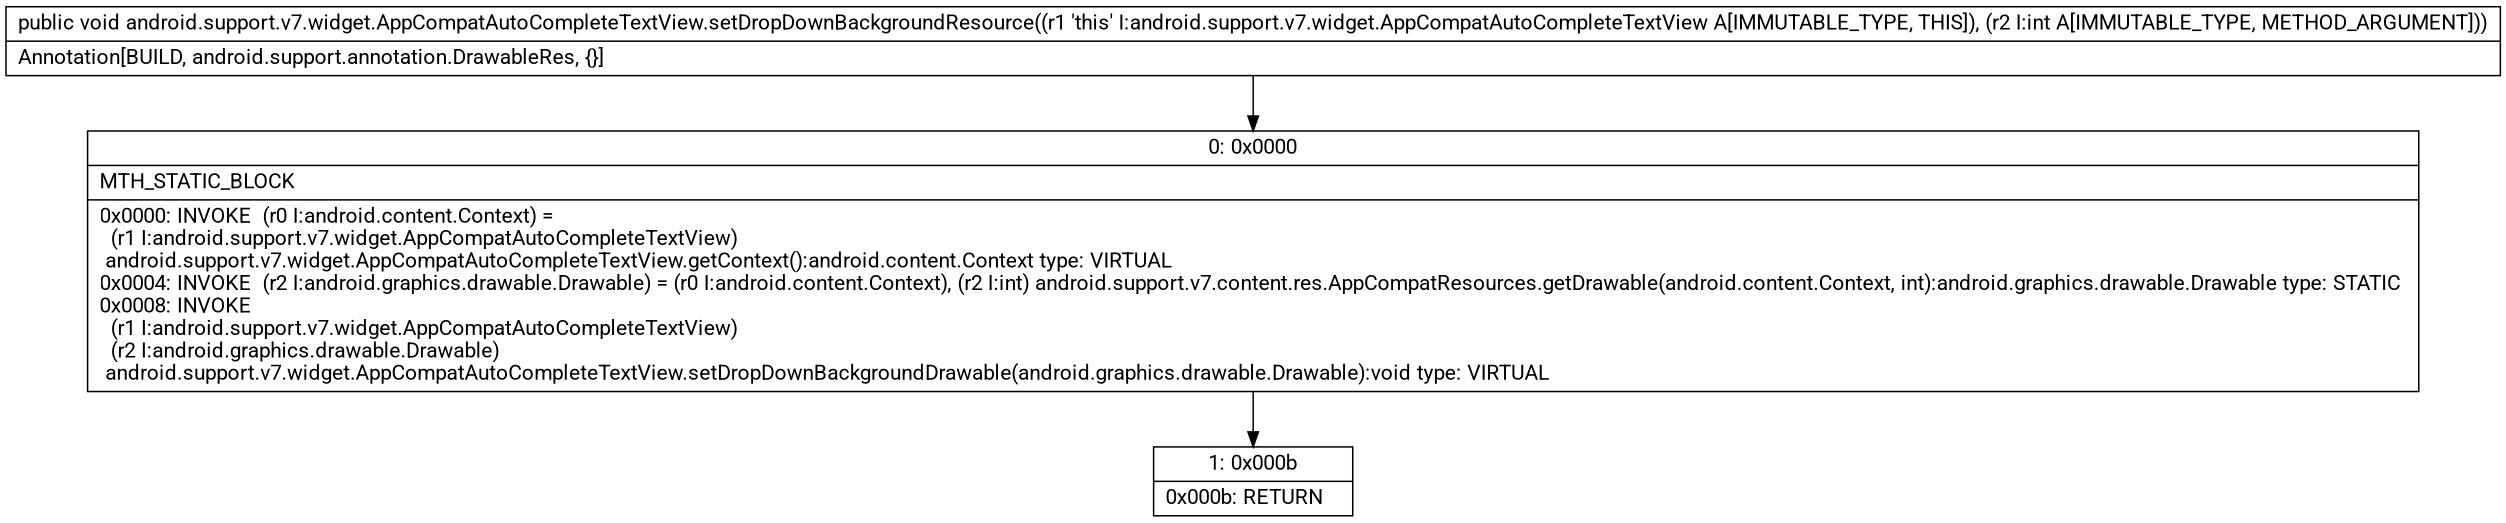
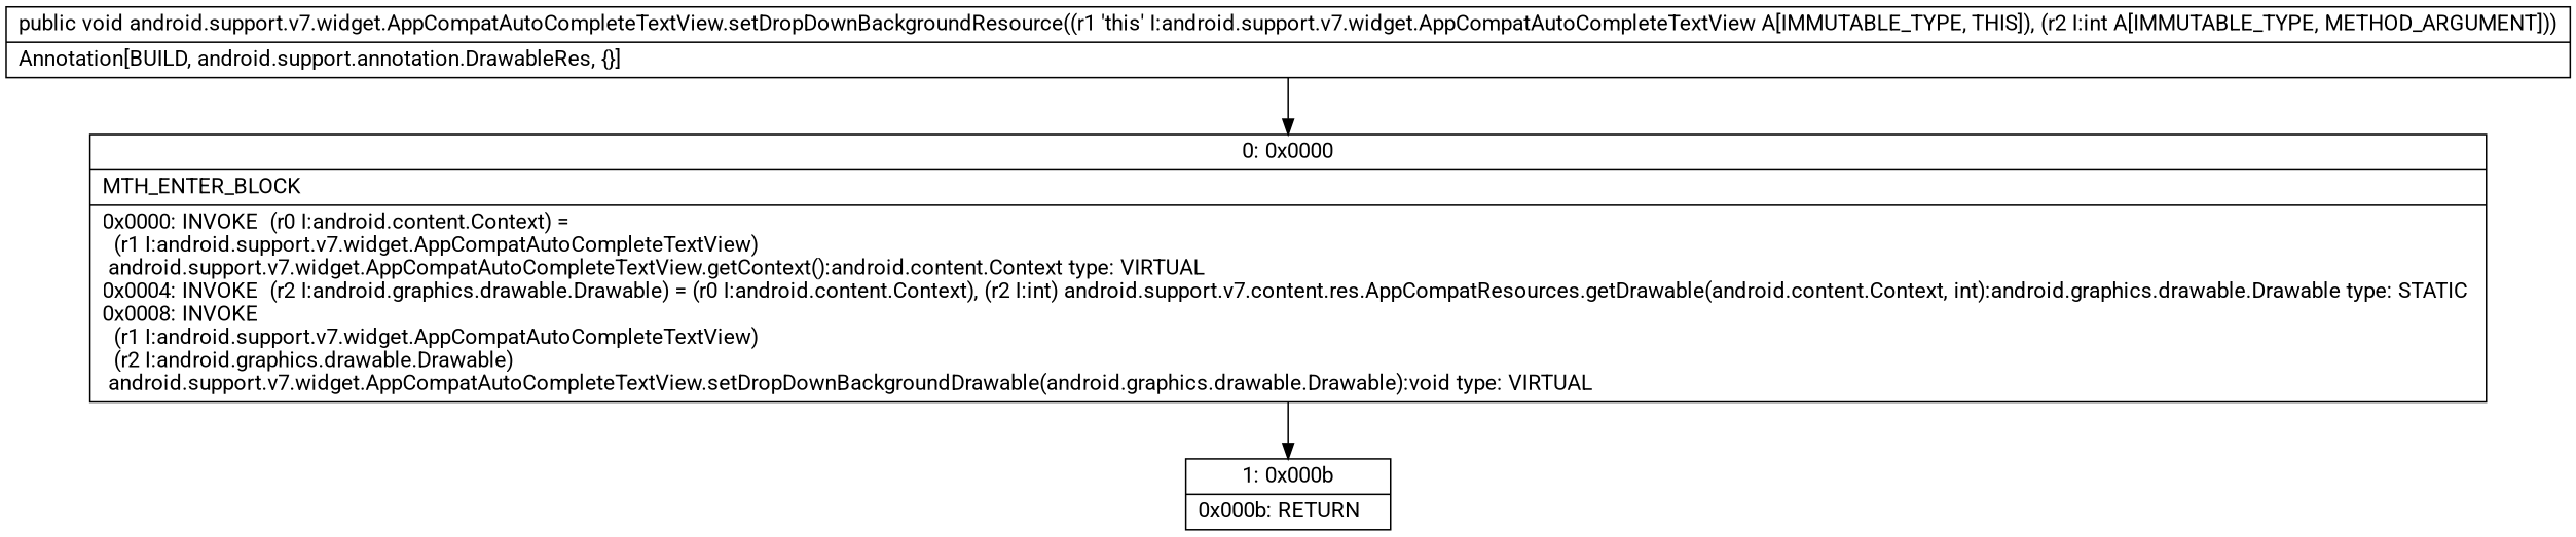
  digraph {
    fontname=Roboto
    node [shape=record fontname=Roboto]
    edge [fontname=Roboto]
-   n1 [label="{0\:\ 0x0000|MTH_STATIC_BLOCK\l|0x0000: INVOKE  (r0 I:android.content.Context) = \l  (r1 I:android.support.v7.widget.AppCompatAutoCompleteTextView)\l android.support.v7.widget.AppCompatAutoCompleteTextView.getContext():android.content.Context type: VIRTUAL \l0x0004: INVOKE  (r2 I:android.graphics.drawable.Drawable) = (r0 I:android.content.Context), (r2 I:int) android.support.v7.content.res.AppCompatResources.getDrawable(android.content.Context, int):android.graphics.drawable.Drawable type: STATIC \l0x0008: INVOKE  \l  (r1 I:android.support.v7.widget.AppCompatAutoCompleteTextView)\l  (r2 I:android.graphics.drawable.Drawable)\l android.support.v7.widget.AppCompatAutoCompleteTextView.setDropDownBackgroundDrawable(android.graphics.drawable.Drawable):void type: VIRTUAL \l}"]
+   n1 [label="{0\:\ 0x0000|MTH_ENTER_BLOCK\l|0x0000: INVOKE  (r0 I:android.content.Context) = \l  (r1 I:android.support.v7.widget.AppCompatAutoCompleteTextView)\l android.support.v7.widget.AppCompatAutoCompleteTextView.getContext():android.content.Context type: VIRTUAL \l0x0004: INVOKE  (r2 I:android.graphics.drawable.Drawable) = (r0 I:android.content.Context), (r2 I:int) android.support.v7.content.res.AppCompatResources.getDrawable(android.content.Context, int):android.graphics.drawable.Drawable type: STATIC \l0x0008: INVOKE  \l  (r1 I:android.support.v7.widget.AppCompatAutoCompleteTextView)\l  (r2 I:android.graphics.drawable.Drawable)\l android.support.v7.widget.AppCompatAutoCompleteTextView.setDropDownBackgroundDrawable(android.graphics.drawable.Drawable):void type: VIRTUAL \l}"]
    n2 [label="{1\:\ 0x000b|0x000b: RETURN   \l}"]
    n3 [label="{public void android.support.v7.widget.AppCompatAutoCompleteTextView.setDropDownBackgroundResource((r1 'this' I:android.support.v7.widget.AppCompatAutoCompleteTextView A[IMMUTABLE_TYPE, THIS]), (r2 I:int A[IMMUTABLE_TYPE, METHOD_ARGUMENT]))  | Annotation[BUILD, android.support.annotation.DrawableRes, \{\}]\l}"]
    n1 -> n2
    n3 -> n1
  }
